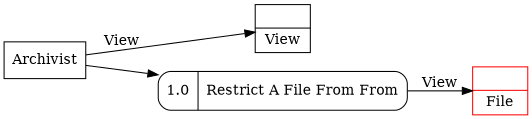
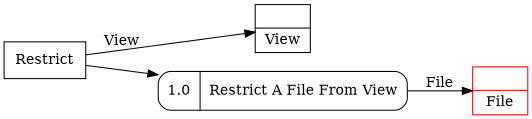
  digraph {
    rankdir=LR
    node [shape=record]
    n1 [label="<f0>  |<f1> View "]
    n2 [color=red label="<f0>  |<f1> File "]
-   n3 [label=Archivist shape=box]
-   n4 [label="{<f0> 1.0|<f1> Restrict A File From From }" shape=Mrecord]
+   n3 [label=Restrict shape=box]
+   n4 [label="{<f0> 1.0|<f1> Restrict A File From View }" shape=Mrecord]
    n3 -> n1 [label=View]
    n3 -> n4
-   n4 -> n2 [label=View]
+   n4 -> n2 [label=File]
  }
